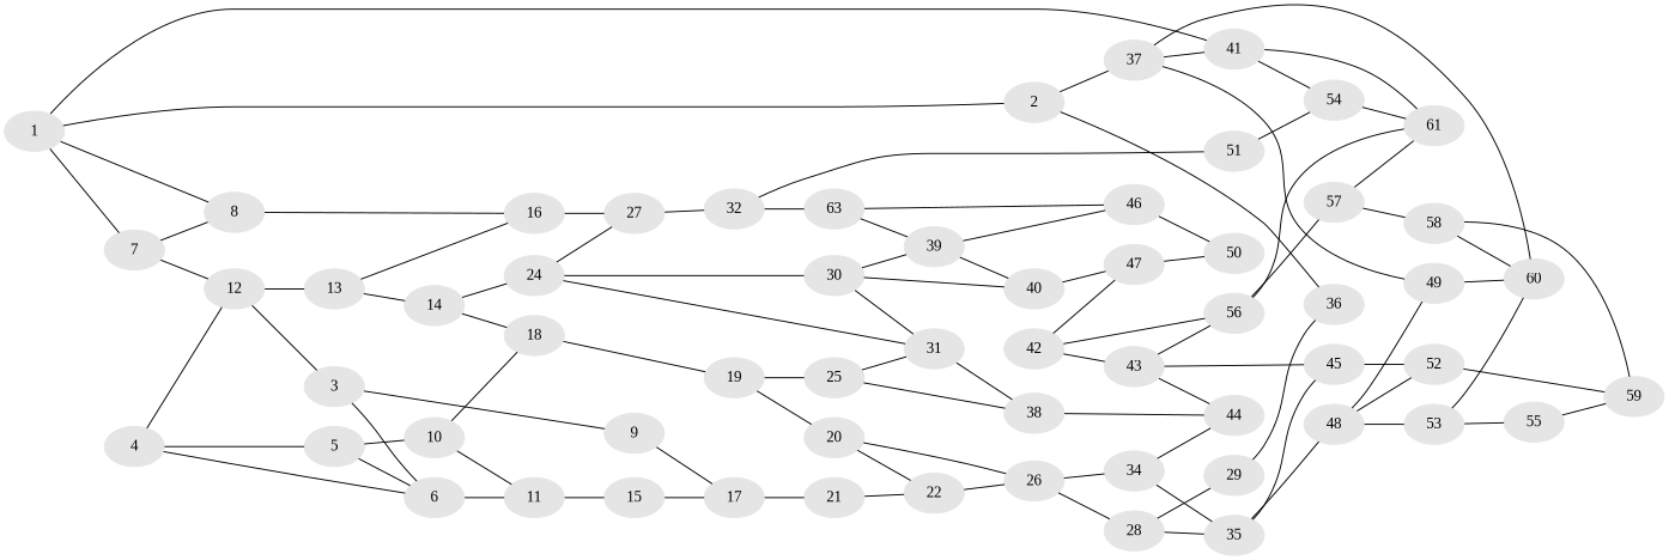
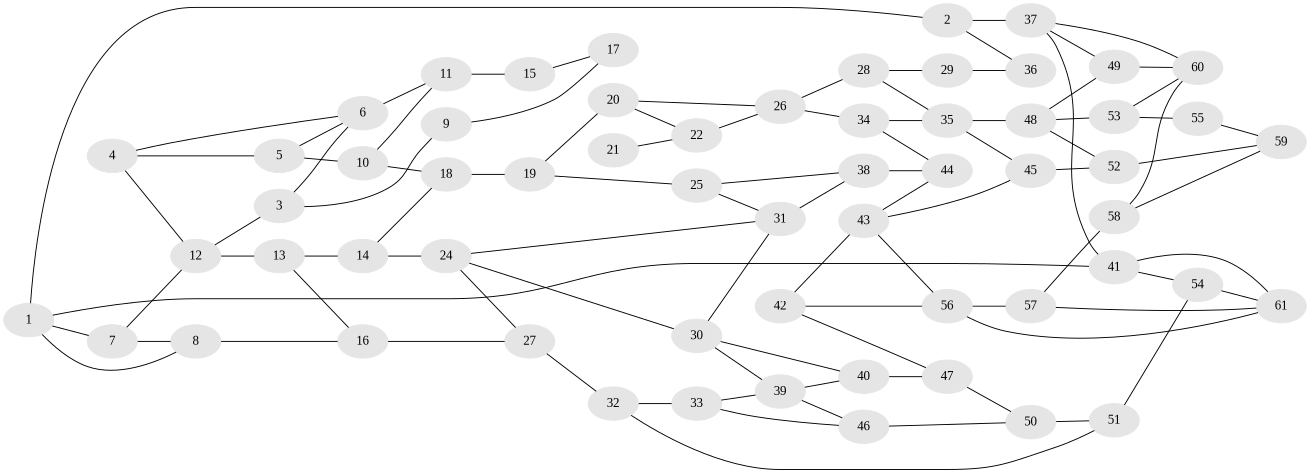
  graph {
    fontname="Liberation Serif"
    rankdir=LR
    node [color=gray90 fontname="Liberation Serif" style=filled]
    edge [fontname="Liberation Serif" weight=1.0]
    1
    2
    7
    8
    41
    36
    37
    12
    16
    54
    61
    3
    6
    9
    49
    60
    11
    17
    4
    5
    10
    13
    18
    15
    27
    21
    19
    14
    24
    30
    31
    32
    22
    20
    25
    26
    38
    28
    34
    29
    39
    40
    44
    35
-   33 [label=63]
+   33
    51
    45
    48
    46
    47
    50
    52
    53
    42
    43
    56
    57
    59
    55
    58
    1 -- 2
    1 -- 7
    1 -- 8
    1 -- 41
    2 -- 36
    2 -- 37
    7 -- 8
    7 -- 12 [weight=2.0]
    8 -- 16
    41 -- 54
    41 -- 61
    37 -- 41
    37 -- 49
    37 -- 60
    12 -- 3
    12 -- 13
    16 -- 27 [weight=2.0]
    54 -- 61
    3 -- 6
    3 -- 9
    6 -- 11
    9 -- 17
    49 -- 60
    11 -- 15 [weight=2.0]
-   17 -- 21 [weight=2.0]
    4 -- 12
    4 -- 6
    4 -- 5
    5 -- 6
    5 -- 10
    10 -- 11
    10 -- 18 [weight=2.0]
    13 -- 16
    13 -- 14
    18 -- 19
    15 -- 17
    27 -- 32
    21 -- 22
    19 -- 20
    19 -- 25
    14 -- 18
    14 -- 24
    24 -- 27
    24 -- 30
    24 -- 31
    30 -- 31
    30 -- 39
    30 -- 40
    31 -- 38
    32 -- 33
    32 -- 51
    22 -- 26
    20 -- 22
    20 -- 26
    25 -- 31
    25 -- 38
    26 -- 28
    26 -- 34
    38 -- 44 [weight=2.0]
    28 -- 29
    28 -- 35
    34 -- 44
    34 -- 35
    29 -- 36 [weight=2.0]
    39 -- 40
    39 -- 46
    40 -- 47
    35 -- 45
    35 -- 48
    33 -- 39
    33 -- 46
    51 -- 54 [weight=2.0]
    45 -- 52 [weight=2.0]
    48 -- 49
    48 -- 52
    48 -- 53
    46 -- 50 [weight=2.0]
    47 -- 50
+   50 -- 51
    52 -- 59
    53 -- 60
    53 -- 55 [weight=2.0]
    42 -- 47
    42 -- 43
    42 -- 56
    43 -- 44
    43 -- 45
    43 -- 56
    56 -- 61
    56 -- 57
    57 -- 61
    57 -- 58
    55 -- 59 [weight=2.0]
    58 -- 60
    58 -- 59
  }
